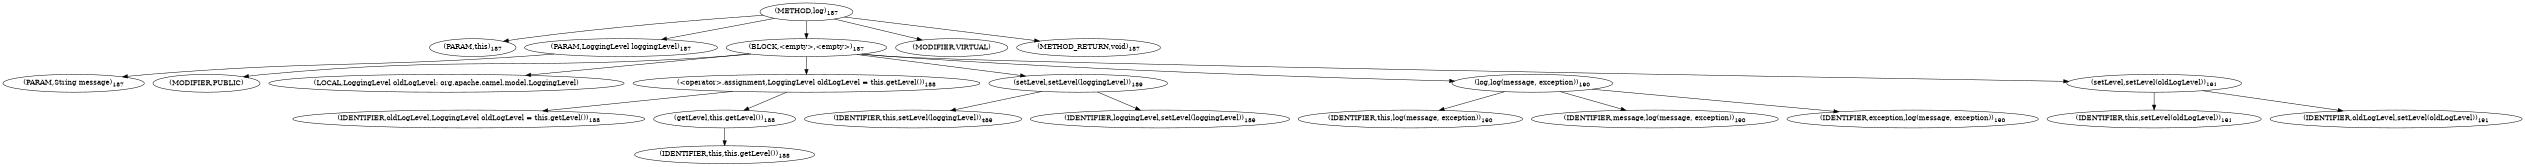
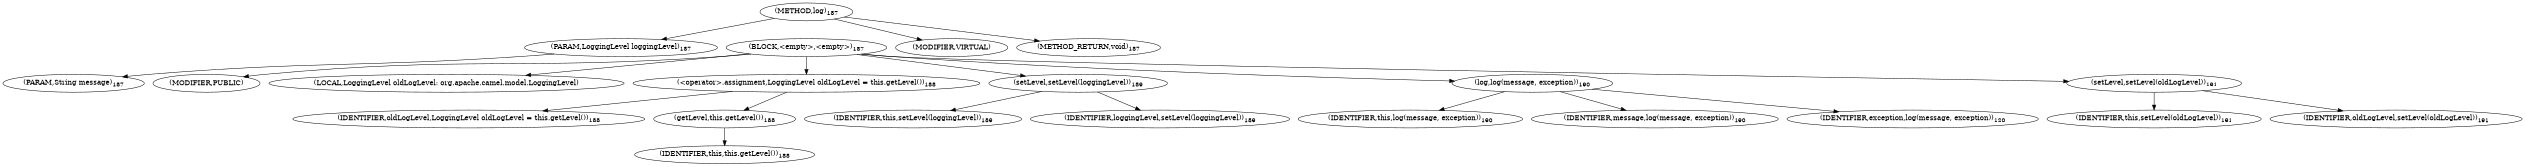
  digraph {
    n1 [label=<(METHOD,log)<SUB>187</SUB>>]
-   n2 [label=<(PARAM,this)<SUB>187</SUB>>]
    n3 [label=<(PARAM,LoggingLevel loggingLevel)<SUB>187</SUB>>]
    n4 [label=<(BLOCK,&lt;empty&gt;,&lt;empty&gt;)<SUB>187</SUB>>]
    n5 [label=<(MODIFIER,VIRTUAL)>]
    n6 [label=<(METHOD_RETURN,void)<SUB>187</SUB>>]
    n7 [label=<(PARAM,String message)<SUB>187</SUB>>]
    n8 [label=<(MODIFIER,PUBLIC)>]
    n9 [label=<(LOCAL,LoggingLevel oldLogLevel: org.apache.camel.model.LoggingLevel)>]
    n10 [label=<(&lt;operator&gt;.assignment,LoggingLevel oldLogLevel = this.getLevel())<SUB>188</SUB>>]
    n11 [label=<(setLevel,setLevel(loggingLevel))<SUB>189</SUB>>]
    n12 [label=<(log,log(message, exception))<SUB>190</SUB>>]
    n13 [label=<(setLevel,setLevel(oldLogLevel))<SUB>191</SUB>>]
    n14 [label=<(IDENTIFIER,oldLogLevel,LoggingLevel oldLogLevel = this.getLevel())<SUB>188</SUB>>]
    n15 [label=<(getLevel,this.getLevel())<SUB>188</SUB>>]
-   n16 [label=<(IDENTIFIER,this,setLevel(loggingLevel))<SUB>489</SUB>>]
+   n16 [label=<(IDENTIFIER,this,setLevel(loggingLevel))<SUB>189</SUB>>]
    n17 [label=<(IDENTIFIER,loggingLevel,setLevel(loggingLevel))<SUB>189</SUB>>]
    n18 [label=<(IDENTIFIER,this,log(message, exception))<SUB>190</SUB>>]
    n19 [label=<(IDENTIFIER,message,log(message, exception))<SUB>190</SUB>>]
-   n20 [label=<(IDENTIFIER,exception,log(message, exception))<SUB>190</SUB>>]
+   n20 [label=<(IDENTIFIER,exception,log(message, exception))<SUB>120</SUB>>]
    n21 [label=<(IDENTIFIER,this,setLevel(oldLogLevel))<SUB>191</SUB>>]
    n22 [label=<(IDENTIFIER,oldLogLevel,setLevel(oldLogLevel))<SUB>191</SUB>>]
    n23 [label=<(IDENTIFIER,this,this.getLevel())<SUB>188</SUB>>]
-   n1 -> n2
    n1 -> n3
-   n1 -> n4
    n1 -> n5
    n1 -> n6
    n3 -> n7
    n4 -> n8
    n4 -> n9
    n4 -> n10
    n4 -> n11
    n4 -> n12
    n4 -> n13
    n10 -> n14
    n10 -> n15
    n11 -> n16
    n11 -> n17
    n12 -> n18
    n12 -> n19
    n12 -> n20
    n13 -> n21
    n13 -> n22
    n15 -> n23
  }
